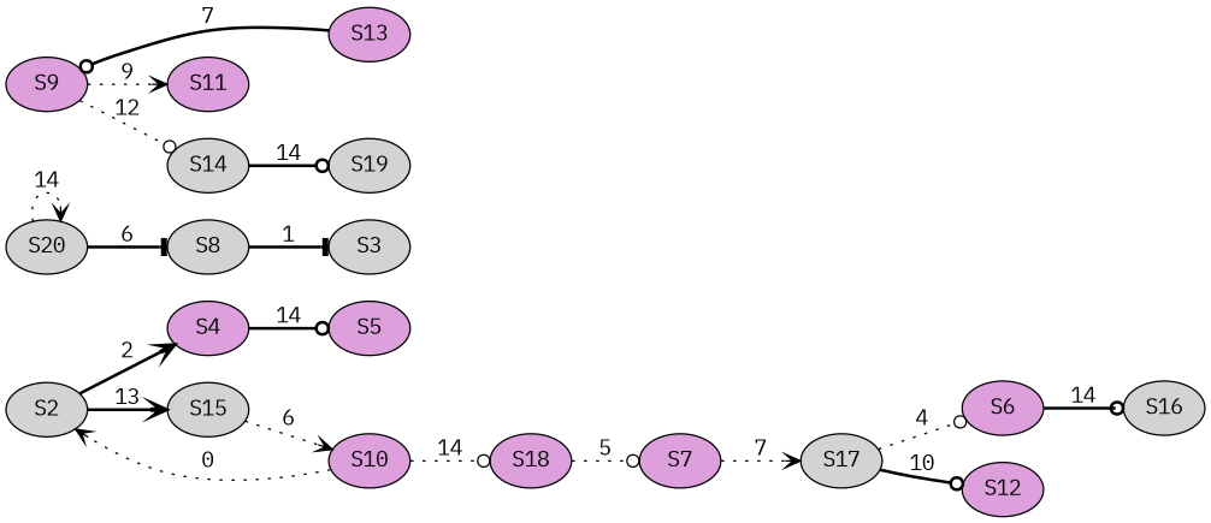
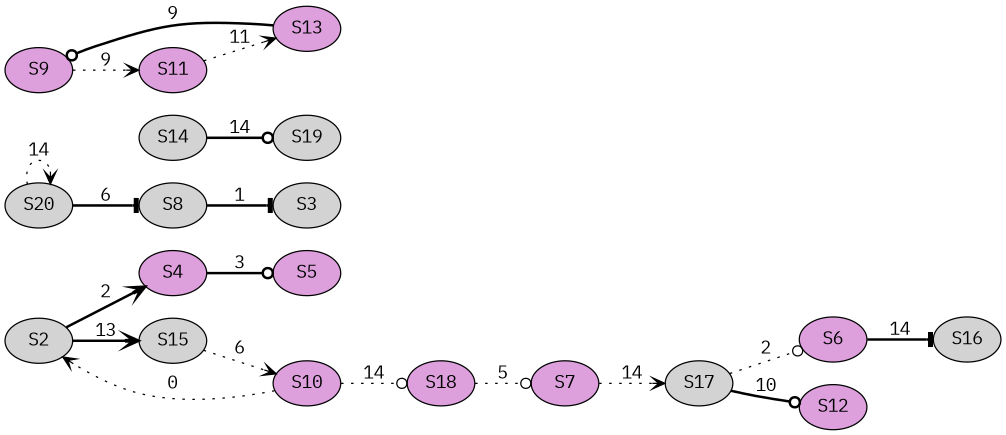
  strict digraph {
    fontname="IBM Plex Mono"
    rankdir=LR
    node [fillcolor=plum fontname="IBM Plex Mono" style=filled]
    edge [arrowhead=vee fontname="IBM Plex Mono" style=dotted]
    S2 [fillcolor=lightgrey]
    S10
    S18
    S4
    S15 [fillcolor=lightgrey]
    S7
    S5
    S8 [fillcolor=lightgrey]
    S3 [fillcolor=lightgrey]
    S9
    S11
    S14 [fillcolor=lightgrey]
    S17 [fillcolor=lightgrey]
    S6
    S12
    S16 [fillcolor=lightgrey]
    S20 [fillcolor=lightgrey]
    S13
    S19 [fillcolor=lightgrey]
    S2 -> S4 [label=2 style=bold]
    S2 -> S15 [label=13 style=bold]
    S10 -> S2 [label=0]
    S10 -> S18 [arrowhead=odot label=14]
    S18 -> S7 [arrowhead=odot label=5]
-   S4 -> S5 [arrowhead=odot label=14 style=bold]
+   S4 -> S5 [arrowhead=odot label=3 style=bold]
    S15 -> S10 [label=6]
-   S7 -> S17 [label=7]
+   S7 -> S17 [label=14]
    S8 -> S3 [arrowhead=tee label=1 style=bold]
    S9 -> S11 [label=9]
-   S9 -> S14 [arrowhead=odot label=12]
+   S11 -> S13 [label=11]
    S14 -> S19 [arrowhead=odot label=14 style=bold]
-   S17 -> S6 [arrowhead=odot label=4]
+   S17 -> S6 [arrowhead=odot label=2]
    S17 -> S12 [arrowhead=odot label=10 style=bold]
-   S6 -> S16 [arrowhead=odot label=14 style=bold]
+   S6 -> S16 [arrowhead=tee label=14 style=bold]
    S20 -> S8 [arrowhead=tee label=6 style=bold]
    S20 -> S20 [label=14]
-   S13 -> S9 [arrowhead=odot label=7 style=bold]
+   S13 -> S9 [arrowhead=odot label=9 style=bold]
  }
